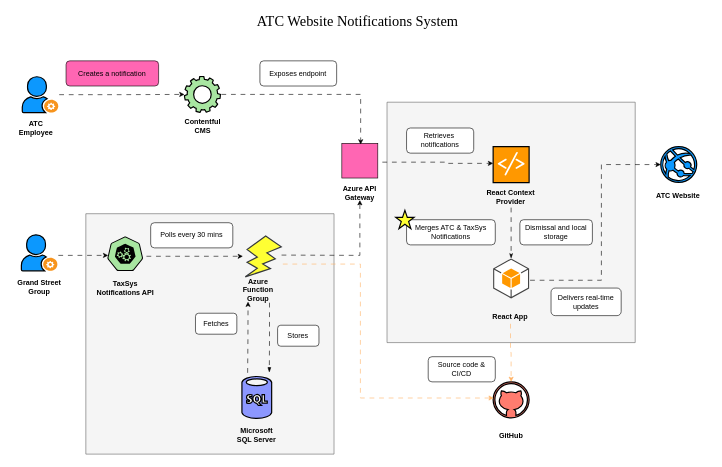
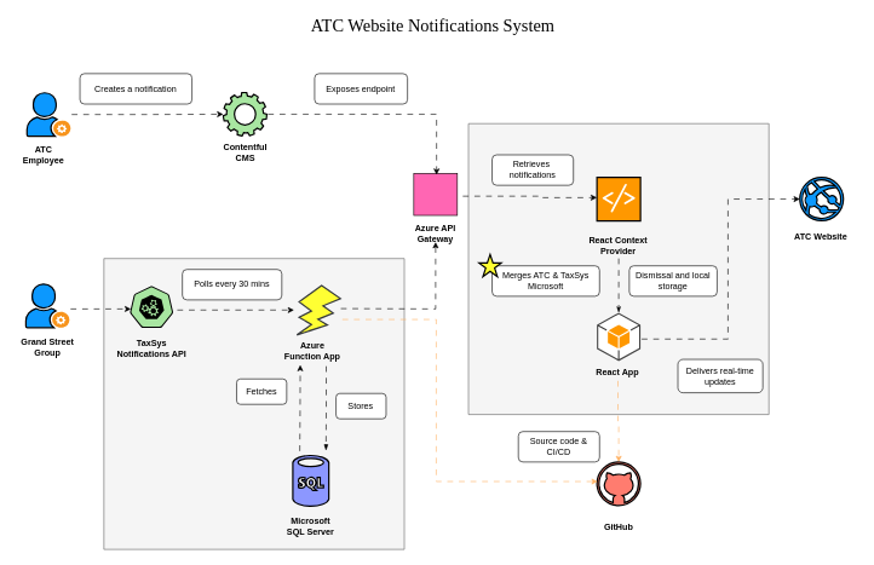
  <mxCell id="0" />
  <mxCell id="1" parent="0" />
  <mxCell id="2" value="" style="verticalLabelPosition=bottom;verticalAlign=top;html=1;shape=mxgraph.basic.rect;fillColor2=none;strokeWidth=1;size=20;indent=5;fillColor=#f5f5f5;strokeColor=#666666;fontColor=#333333;" vertex="1" parent="1"><mxGeometry x="644.42" y="170" width="414" height="401" as="geometry" /></mxCell>
  <mxCell id="3" value="" style="verticalLabelPosition=bottom;verticalAlign=top;html=1;shape=mxgraph.basic.rect;fillColor2=none;strokeWidth=1;size=20;indent=5;fillColor=#f5f5f5;strokeColor=#666666;fontColor=#333333;" parent="1" vertex="1"><mxGeometry x="142" y="356" width="414" height="401" as="geometry" /></mxCell>
  <mxCell id="4" value="" style="rounded=1;whiteSpace=wrap;html=1;" parent="1" vertex="1"><mxGeometry x="461.88" y="542" width="69" height="35" as="geometry" /></mxCell>
  <mxCell id="5" value="&lt;b&gt;Microsoft SQL Server&lt;/b&gt;" style="text;html=1;align=center;verticalAlign=middle;whiteSpace=wrap;rounded=0;" parent="1" vertex="1"><mxGeometry x="387.17" y="710" width="80" height="30" as="geometry" /></mxCell>
  <mxCell id="6" style="edgeStyle=orthogonalEdgeStyle;rounded=0;orthogonalLoop=1;jettySize=auto;html=1;flowAnimation=1;entryX=0.294;entryY=0.998;entryDx=0;entryDy=0;entryPerimeter=0;" parent="1" target="29" edge="1"><mxGeometry relative="1" as="geometry"><mxPoint x="411.88" y="509" as="targetPoint" /><mxPoint x="411.88" y="623" as="sourcePoint" /><Array as="points" /></mxGeometry></mxCell>
  <mxCell id="7" value="" style="verticalLabelPosition=bottom;html=1;verticalAlign=top;align=center;strokeColor=#000000;fillColor=#8C97FF;shape=mxgraph.azure.sql_database;strokeWidth=2;fontColor=#ffffff;aspect=fixed;" parent="1" vertex="1"><mxGeometry x="402.38" y="627.5" width="49.58" height="70" as="geometry" /></mxCell>
  <mxCell id="8" value="Stores" style="text;html=1;align=center;verticalAlign=middle;whiteSpace=wrap;rounded=0;" parent="1" vertex="1"><mxGeometry x="466.38" y="544.5" width="60" height="30" as="geometry" /></mxCell>
  <mxCell id="9" value="" style="group" parent="1" vertex="1" connectable="0"><mxGeometry x="297" y="127" width="79" height="120" as="geometry" /></mxCell>
  <mxCell id="10" value="" style="sketch=0;html=1;aspect=fixed;strokeColor=#000000;shadow=0;fillColor=#A8E6A1;verticalAlign=top;labelPosition=center;verticalLabelPosition=bottom;shape=mxgraph.gcp2.gear;strokeWidth=2;" parent="9" vertex="1"><mxGeometry x="9.5" width="60" height="60" as="geometry" /></mxCell>
  <mxCell id="11" value="&lt;b&gt;Contentful CMS&lt;/b&gt;" style="text;html=1;align=center;verticalAlign=middle;whiteSpace=wrap;rounded=0;" parent="9" vertex="1"><mxGeometry x="9.5" y="69.5" width="60" height="27" as="geometry" /></mxCell>
  <mxCell id="12" value="" style="group;fillColor=none;strokeColor=none;" parent="1" vertex="1" connectable="0"><mxGeometry x="171" y="396" width="96.56" height="117" as="geometry" /></mxCell>
  <mxCell id="13" value="" style="aspect=fixed;sketch=0;html=1;dashed=0;whitespace=wrap;verticalLabelPosition=bottom;verticalAlign=top;fillColor=#A8E6A1;strokeColor=#000000;points=[[0.005,0.63,0],[0.1,0.2,0],[0.9,0.2,0],[0.5,0,0],[0.995,0.63,0],[0.72,0.99,0],[0.5,1,0],[0.28,0.99,0]];shape=mxgraph.kubernetes.icon2;prIcon=api;strokeWidth=2;gradientColor=none;" parent="12" vertex="1"><mxGeometry x="6.7" y="-2" width="60" height="57.6" as="geometry" /></mxCell>
  <mxCell id="14" value="&lt;b&gt;TaxSys Notifications API&lt;/b&gt;" style="text;html=1;align=center;verticalAlign=middle;whiteSpace=wrap;rounded=0;" parent="12" vertex="1"><mxGeometry x="-20.29" y="69" width="113.98" height="30.01" as="geometry" /></mxCell>
  <mxCell id="15" value="" style="group;strokeWidth=2;" parent="1" vertex="1" connectable="0"><mxGeometry x="52" y="127" width="80" height="119.5" as="geometry" /></mxCell>
  <mxCell id="16" value="&lt;b&gt;ATC Employee&lt;/b&gt;" style="text;html=1;align=center;verticalAlign=middle;whiteSpace=wrap;rounded=0;" parent="15" vertex="1"><mxGeometry x="-23" y="72.198" width="60" height="29.875" as="geometry" /></mxCell>
  <mxCell id="17" value="" style="shadow=0;dashed=0;html=1;strokeColor=light-dark(#000000, #51afe7);fillColor=#0C98FE;labelPosition=center;verticalLabelPosition=bottom;verticalAlign=top;align=center;outlineConnect=0;shape=mxgraph.veeam.company_administrator;strokeWidth=2;fontColor=#ffffff;" parent="15" vertex="1"><mxGeometry x="-16" y="0.498" width="60" height="59.75" as="geometry" /></mxCell>
  <mxCell id="18" value="" style="group" parent="1" vertex="1" connectable="0"><mxGeometry x="811.42" y="437" width="80" height="105" as="geometry" /></mxCell>
  <mxCell id="19" value="" style="outlineConnect=0;dashed=0;verticalLabelPosition=bottom;verticalAlign=top;align=center;html=1;shape=mxgraph.aws3.android;fillColor=#FF9800;strokeColor=#000000;strokeWidth=2;gradientColor=none;aspect=fixed;" parent="18" vertex="1"><mxGeometry x="10.0" y="-6.38" width="60" height="66.75" as="geometry" /></mxCell>
- <mxCell id="20" value="&lt;b&gt;React App&lt;/b&gt;" style="text;html=1;align=center;verticalAlign=middle;whiteSpace=wrap;rounded=0;" parent="18" vertex="1"><mxGeometry x="8" y="81" width="62" height="20" as="geometry" /></mxCell>
+ <mxCell id="20" value="&lt;b&gt;React App&lt;/b&gt;" style="text;html=1;align=center;verticalAlign=middle;whiteSpace=wrap;rounded=0;" parent="18" vertex="1"><mxGeometry x="8" y="66" width="62" height="20" as="geometry" /></mxCell>
  <mxCell id="21" value="" style="group" parent="1" vertex="1" connectable="0"><mxGeometry x="794" y="627.5" width="105" height="110" as="geometry" /></mxCell>
  <mxCell id="22" value="" style="verticalLabelPosition=bottom;html=1;verticalAlign=top;align=center;strokeColor=#000000;fillColor=#FF7C6F;shape=mxgraph.azure.github_code;pointerEvents=1;strokeWidth=2;aspect=fixed;" parent="21" vertex="1"><mxGeometry x="27.42" y="9" width="60" height="60" as="geometry" /></mxCell>
  <mxCell id="23" value="&lt;b&gt;GitHub&lt;/b&gt;" style="text;html=1;align=center;verticalAlign=middle;whiteSpace=wrap;rounded=0;" parent="21" vertex="1"><mxGeometry x="4.92" y="83" width="105" height="30" as="geometry" /></mxCell>
  <mxCell id="24" value="Source code &amp;amp;&lt;div&gt;CI/CD&lt;/div&gt;" style="rounded=1;whiteSpace=wrap;html=1;" parent="21" vertex="1"><mxGeometry x="-80.88" y="-33" width="111.88" height="42" as="geometry" /></mxCell>
  <mxCell id="25" value="" style="group;aspect=fixed;" parent="1" vertex="1" connectable="0"><mxGeometry x="569" y="234.21" width="64.13" height="99.1" as="geometry" /></mxCell>
  <mxCell id="26" value="" style="points=[];aspect=fixed;html=1;align=center;shadow=0;dashed=0;fillColor=#FF66B3;strokeColor=#000000;shape=mxgraph.alibaba_cloud.apigateway;strokeWidth=1;fontColor=#ffffff;" parent="25" vertex="1"><mxGeometry x="0.043" y="4.364" width="60" height="57.915" as="geometry" /></mxCell>
  <mxCell id="27" value="Azure API Gateway" style="text;html=1;align=center;verticalAlign=middle;whiteSpace=wrap;rounded=0;fontStyle=1" parent="25" vertex="1"><mxGeometry x="-4.13" y="73.64" width="68.26" height="25.46" as="geometry" /></mxCell>
  <mxCell id="28" value="" style="group" parent="1" vertex="1" connectable="0"><mxGeometry x="393.88" y="362" width="80" height="145" as="geometry" /></mxCell>
- <mxCell id="29" value="&lt;b&gt;Azure Function Group&lt;/b&gt;" style="text;html=1;align=center;verticalAlign=middle;whiteSpace=wrap;rounded=0;" parent="28" vertex="1"><mxGeometry x="-4.38" y="101.995" width="78.5" height="38.839" as="geometry" /></mxCell>
+ <mxCell id="29" value="&lt;b&gt;Azure Function App&lt;/b&gt;" style="text;html=1;align=center;verticalAlign=middle;whiteSpace=wrap;rounded=0;" parent="28" vertex="1"><mxGeometry x="-4.38" y="101.995" width="78.5" height="38.839" as="geometry" /></mxCell>
  <mxCell id="30" value="" style="verticalLabelPosition=bottom;verticalAlign=top;html=1;shape=mxgraph.basic.flash;fillColor=#FFFF33;strokeColor=#36393d;strokeWidth=2;aspect=fixed;" parent="28" vertex="1"><mxGeometry x="14.12" y="31.004" width="60" height="68.25" as="geometry" /></mxCell>
  <mxCell id="31" style="edgeStyle=orthogonalEdgeStyle;rounded=0;orthogonalLoop=1;jettySize=auto;html=1;endArrow=blockThin;endFill=1;flowAnimation=1;exitX=0.75;exitY=1;exitDx=0;exitDy=0;" parent="1" edge="1" source="29"><mxGeometry relative="1" as="geometry"><mxPoint x="447.88" y="503" as="sourcePoint" /><mxPoint x="448.09" y="620.71" as="targetPoint" /><Array as="points" /></mxGeometry></mxCell>
  <mxCell id="32" value="" style="rounded=1;whiteSpace=wrap;html=1;" parent="1" vertex="1"><mxGeometry x="250.17" y="371" width="137" height="42" as="geometry" /></mxCell>
  <mxCell id="33" value="Polls every 30 mins" style="text;html=1;align=center;verticalAlign=middle;whiteSpace=wrap;rounded=0;" parent="1" vertex="1"><mxGeometry x="259.42" y="377" width="118.62" height="30" as="geometry" /></mxCell>
  <mxCell id="34" style="edgeStyle=orthogonalEdgeStyle;rounded=0;orthogonalLoop=1;jettySize=auto;html=1;flowAnimation=1;" parent="1" target="48" edge="1"><mxGeometry relative="1" as="geometry"><mxPoint x="815" y="271" as="targetPoint" /><mxPoint x="635" y="270" as="sourcePoint" /><Array as="points"><mxPoint x="741" y="272" /></Array></mxGeometry></mxCell>
  <mxCell id="35" value="&lt;h1&gt;&lt;font style=&quot;font-weight: normal;&quot; face=&quot;Verdana&quot;&gt;ATC Website Notifications System&lt;/font&gt;&lt;/h1&gt;" style="text;html=1;align=center;verticalAlign=middle;whiteSpace=wrap;rounded=0;" parent="1" vertex="1"><mxGeometry x="319" y="20" width="553" height="30" as="geometry" /></mxCell>
  <mxCell id="36" value="Fetches" style="rounded=1;whiteSpace=wrap;html=1;" parent="1" vertex="1"><mxGeometry x="324.88" y="522" width="69" height="35" as="geometry" /></mxCell>
  <mxCell id="37" value="Retrieves&amp;nbsp;&lt;div&gt;notifications&lt;/div&gt;" style="rounded=1;whiteSpace=wrap;html=1;" parent="1" vertex="1"><mxGeometry x="677" y="213" width="112" height="42" as="geometry" /></mxCell>
  <mxCell id="38" value="Exposes endpoint" style="rounded=1;whiteSpace=wrap;html=1;" parent="1" vertex="1"><mxGeometry x="432.38" y="101" width="128" height="42" as="geometry" /></mxCell>
- <mxCell id="39" value="Creates a notification" style="rounded=1;whiteSpace=wrap;html=1;fillColor=#ff66b3;" parent="1" vertex="1"><mxGeometry x="109" y="101" width="154.38" height="42" as="geometry" /></mxCell>
+ <mxCell id="39" value="Creates a notification" style="rounded=1;whiteSpace=wrap;html=1;" parent="1" vertex="1"><mxGeometry x="109" y="101" width="154.38" height="42" as="geometry" /></mxCell>
  <mxCell id="40" style="edgeStyle=orthogonalEdgeStyle;rounded=0;orthogonalLoop=1;jettySize=auto;html=1;flowAnimation=1;" parent="1" target="27" edge="1"><mxGeometry relative="1" as="geometry"><mxPoint x="466.88" y="425" as="sourcePoint" /></mxGeometry></mxCell>
  <mxCell id="41" style="edgeStyle=orthogonalEdgeStyle;rounded=0;orthogonalLoop=1;jettySize=auto;html=1;flowAnimation=1;entryX=0.5;entryY=0;entryDx=0;entryDy=0;entryPerimeter=0;fillColor=#d5e8d4;strokeColor=#FFB366;" parent="1" source="20" target="22" edge="1"><mxGeometry relative="1" as="geometry"><mxPoint x="849.53" y="803.953" as="targetPoint" /></mxGeometry></mxCell>
  <mxCell id="42" style="edgeStyle=orthogonalEdgeStyle;rounded=0;orthogonalLoop=1;jettySize=auto;html=1;flowAnimation=1;" parent="1" edge="1"><mxGeometry relative="1" as="geometry"><mxPoint x="241.5" y="427" as="sourcePoint" /><mxPoint x="404" y="427" as="targetPoint" /><Array as="points"><mxPoint x="277.82" y="427" /><mxPoint x="277.82" y="427" /></Array></mxGeometry></mxCell>
  <mxCell id="43" style="edgeStyle=orthogonalEdgeStyle;rounded=0;orthogonalLoop=1;jettySize=auto;html=1;entryX=0.026;entryY=0.547;entryDx=0;entryDy=0;entryPerimeter=0;flowAnimation=1;" edge="1" parent="1" source="57" target="13"><mxGeometry relative="1" as="geometry"><Array as="points"><mxPoint x="137" y="425" /></Array></mxGeometry></mxCell>
  <mxCell id="44" style="edgeStyle=orthogonalEdgeStyle;rounded=0;orthogonalLoop=1;jettySize=auto;html=1;entryX=0;entryY=0.5;entryDx=0;entryDy=0;entryPerimeter=0;flowAnimation=1;" edge="1" parent="1" source="19" target="49"><mxGeometry relative="1" as="geometry"><mxPoint x="1059.554" y="273.995" as="targetPoint" /><Array as="points"><mxPoint x="1002" y="467" /><mxPoint x="1002" y="274" /><mxPoint x="1100" y="274" /></Array></mxGeometry></mxCell>
  <mxCell id="45" style="edgeStyle=orthogonalEdgeStyle;rounded=0;orthogonalLoop=1;jettySize=auto;html=1;entryX=0.017;entryY=0.449;entryDx=0;entryDy=0;entryPerimeter=0;flowAnimation=1;strokeColor=#FFB366;" edge="1" parent="1" target="22"><mxGeometry relative="1" as="geometry"><mxPoint x="469" y="439.997" as="sourcePoint" /><mxPoint x="822.42" y="653.84" as="targetPoint" /><Array as="points"><mxPoint x="600" y="440" /><mxPoint x="600" y="663" /><mxPoint x="822" y="663" /></Array></mxGeometry></mxCell>
  <mxCell id="46" style="rounded=0;orthogonalLoop=1;jettySize=auto;html=1;entryX=0.5;entryY=0;entryDx=0;entryDy=0;entryPerimeter=0;endArrow=classicThin;endFill=1;flowAnimation=1;" edge="1" parent="1" source="47" target="19"><mxGeometry relative="1" as="geometry" /></mxCell>
- <mxCell id="47" value="&lt;b&gt;React Context Provider&lt;/b&gt;" style="text;html=1;align=center;verticalAlign=middle;whiteSpace=wrap;rounded=0;" parent="1" vertex="1"><mxGeometry x="804.2" y="313" width="94.43" height="31.26" as="geometry" /></mxCell>
+ <mxCell id="47" value="&lt;b&gt;React Context Provider&lt;/b&gt;" style="text;html=1;align=center;verticalAlign=middle;whiteSpace=wrap;rounded=0;" parent="1" vertex="1"><mxGeometry x="804.2" y="323" width="94.43" height="31.26" as="geometry" /></mxCell>
  <mxCell id="48" value="" style="shadow=0;dashed=0;html=1;strokeColor=default;fillColor=#FF9800;labelPosition=center;verticalLabelPosition=bottom;verticalAlign=top;align=center;outlineConnect=0;shape=mxgraph.veeam.script;aspect=fixed;strokeWidth=2;" vertex="1" parent="1"><mxGeometry x="821.42" y="244" width="60" height="60" as="geometry" /></mxCell>
  <mxCell id="49" value="" style="verticalLabelPosition=bottom;html=1;verticalAlign=top;align=center;shape=mxgraph.azure.azure_website;pointerEvents=1;fillColor=#0C98FE;strokeColor=#000000;strokeWidth=2;aspect=fixed;" parent="1" vertex="1"><mxGeometry x="1101" y="244.16" width="60" height="59.71" as="geometry" /></mxCell>
  <mxCell id="50" value="&lt;b&gt;ATC Website&lt;/b&gt;" style="text;html=1;align=center;verticalAlign=middle;whiteSpace=wrap;rounded=0;" parent="1" vertex="1"><mxGeometry x="1080.42" y="310.999" width="100" height="29.857" as="geometry" /></mxCell>
- <mxCell id="51" value="Merges ATC &amp;amp; TaxSys Notifications" style="rounded=1;whiteSpace=wrap;html=1;" vertex="1" parent="1"><mxGeometry x="677" y="366" width="148" height="42" as="geometry" /></mxCell>
+ <mxCell id="51" value="Merges ATC &amp;amp; TaxSys Microsoft" style="rounded=1;whiteSpace=wrap;html=1;" vertex="1" parent="1"><mxGeometry x="677" y="366" width="148" height="42" as="geometry" /></mxCell>
  <mxCell id="52" value="" style="html=1;dashed=0;aspect=fixed;verticalLabelPosition=bottom;verticalAlign=top;align=center;shape=mxgraph.gmdl.star;strokeColor=default;fillColor=#FFFF33;shadow=0;sketch=0;strokeWidth=2;" vertex="1" parent="1"><mxGeometry x="659" y="350.5" width="30.5" height="30.5" as="geometry" /></mxCell>
- <mxCell id="53" value="Delivers real-time updates" style="rounded=1;whiteSpace=wrap;html=1;" vertex="1" parent="1"><mxGeometry x="918" y="480" width="117" height="46" as="geometry" /></mxCell>
+ <mxCell id="53" value="Delivers real-time updates" style="rounded=1;whiteSpace=wrap;html=1;" vertex="1" parent="1"><mxGeometry x="933" y="495" width="117" height="46" as="geometry" /></mxCell>
  <mxCell id="54" value="Dismissal and local storage" style="rounded=1;whiteSpace=wrap;html=1;" vertex="1" parent="1"><mxGeometry x="866" y="366" width="121" height="42" as="geometry" /></mxCell>
  <mxCell id="55" style="edgeStyle=orthogonalEdgeStyle;rounded=0;orthogonalLoop=1;jettySize=auto;html=1;flowAnimation=1;" edge="1" parent="1" source="17" target="10"><mxGeometry relative="1" as="geometry" /></mxCell>
  <mxCell id="56" style="edgeStyle=orthogonalEdgeStyle;rounded=0;orthogonalLoop=1;jettySize=auto;html=1;entryX=0.523;entryY=0.033;entryDx=0;entryDy=0;entryPerimeter=0;flowAnimation=1;" edge="1" parent="1" source="10" target="26"><mxGeometry relative="1" as="geometry" /></mxCell>
  <mxCell id="57" value="" style="shadow=0;dashed=0;html=1;strokeColor=light-dark(#000000, #51afe7);fillColor=#0C98FE;labelPosition=center;verticalLabelPosition=bottom;verticalAlign=top;align=center;outlineConnect=0;shape=mxgraph.veeam.company_administrator;strokeWidth=2;fontColor=#ffffff;" parent="1" vertex="1"><mxGeometry x="34.5" y="391.25" width="60" height="60" as="geometry" /></mxCell>
  <mxCell id="58" value="&lt;b&gt;Grand Street Group&lt;/b&gt;" style="text;html=1;align=center;verticalAlign=middle;whiteSpace=wrap;rounded=0;" parent="1" vertex="1"><mxGeometry x="20" y="464" width="89" height="30" as="geometry" /></mxCell>
